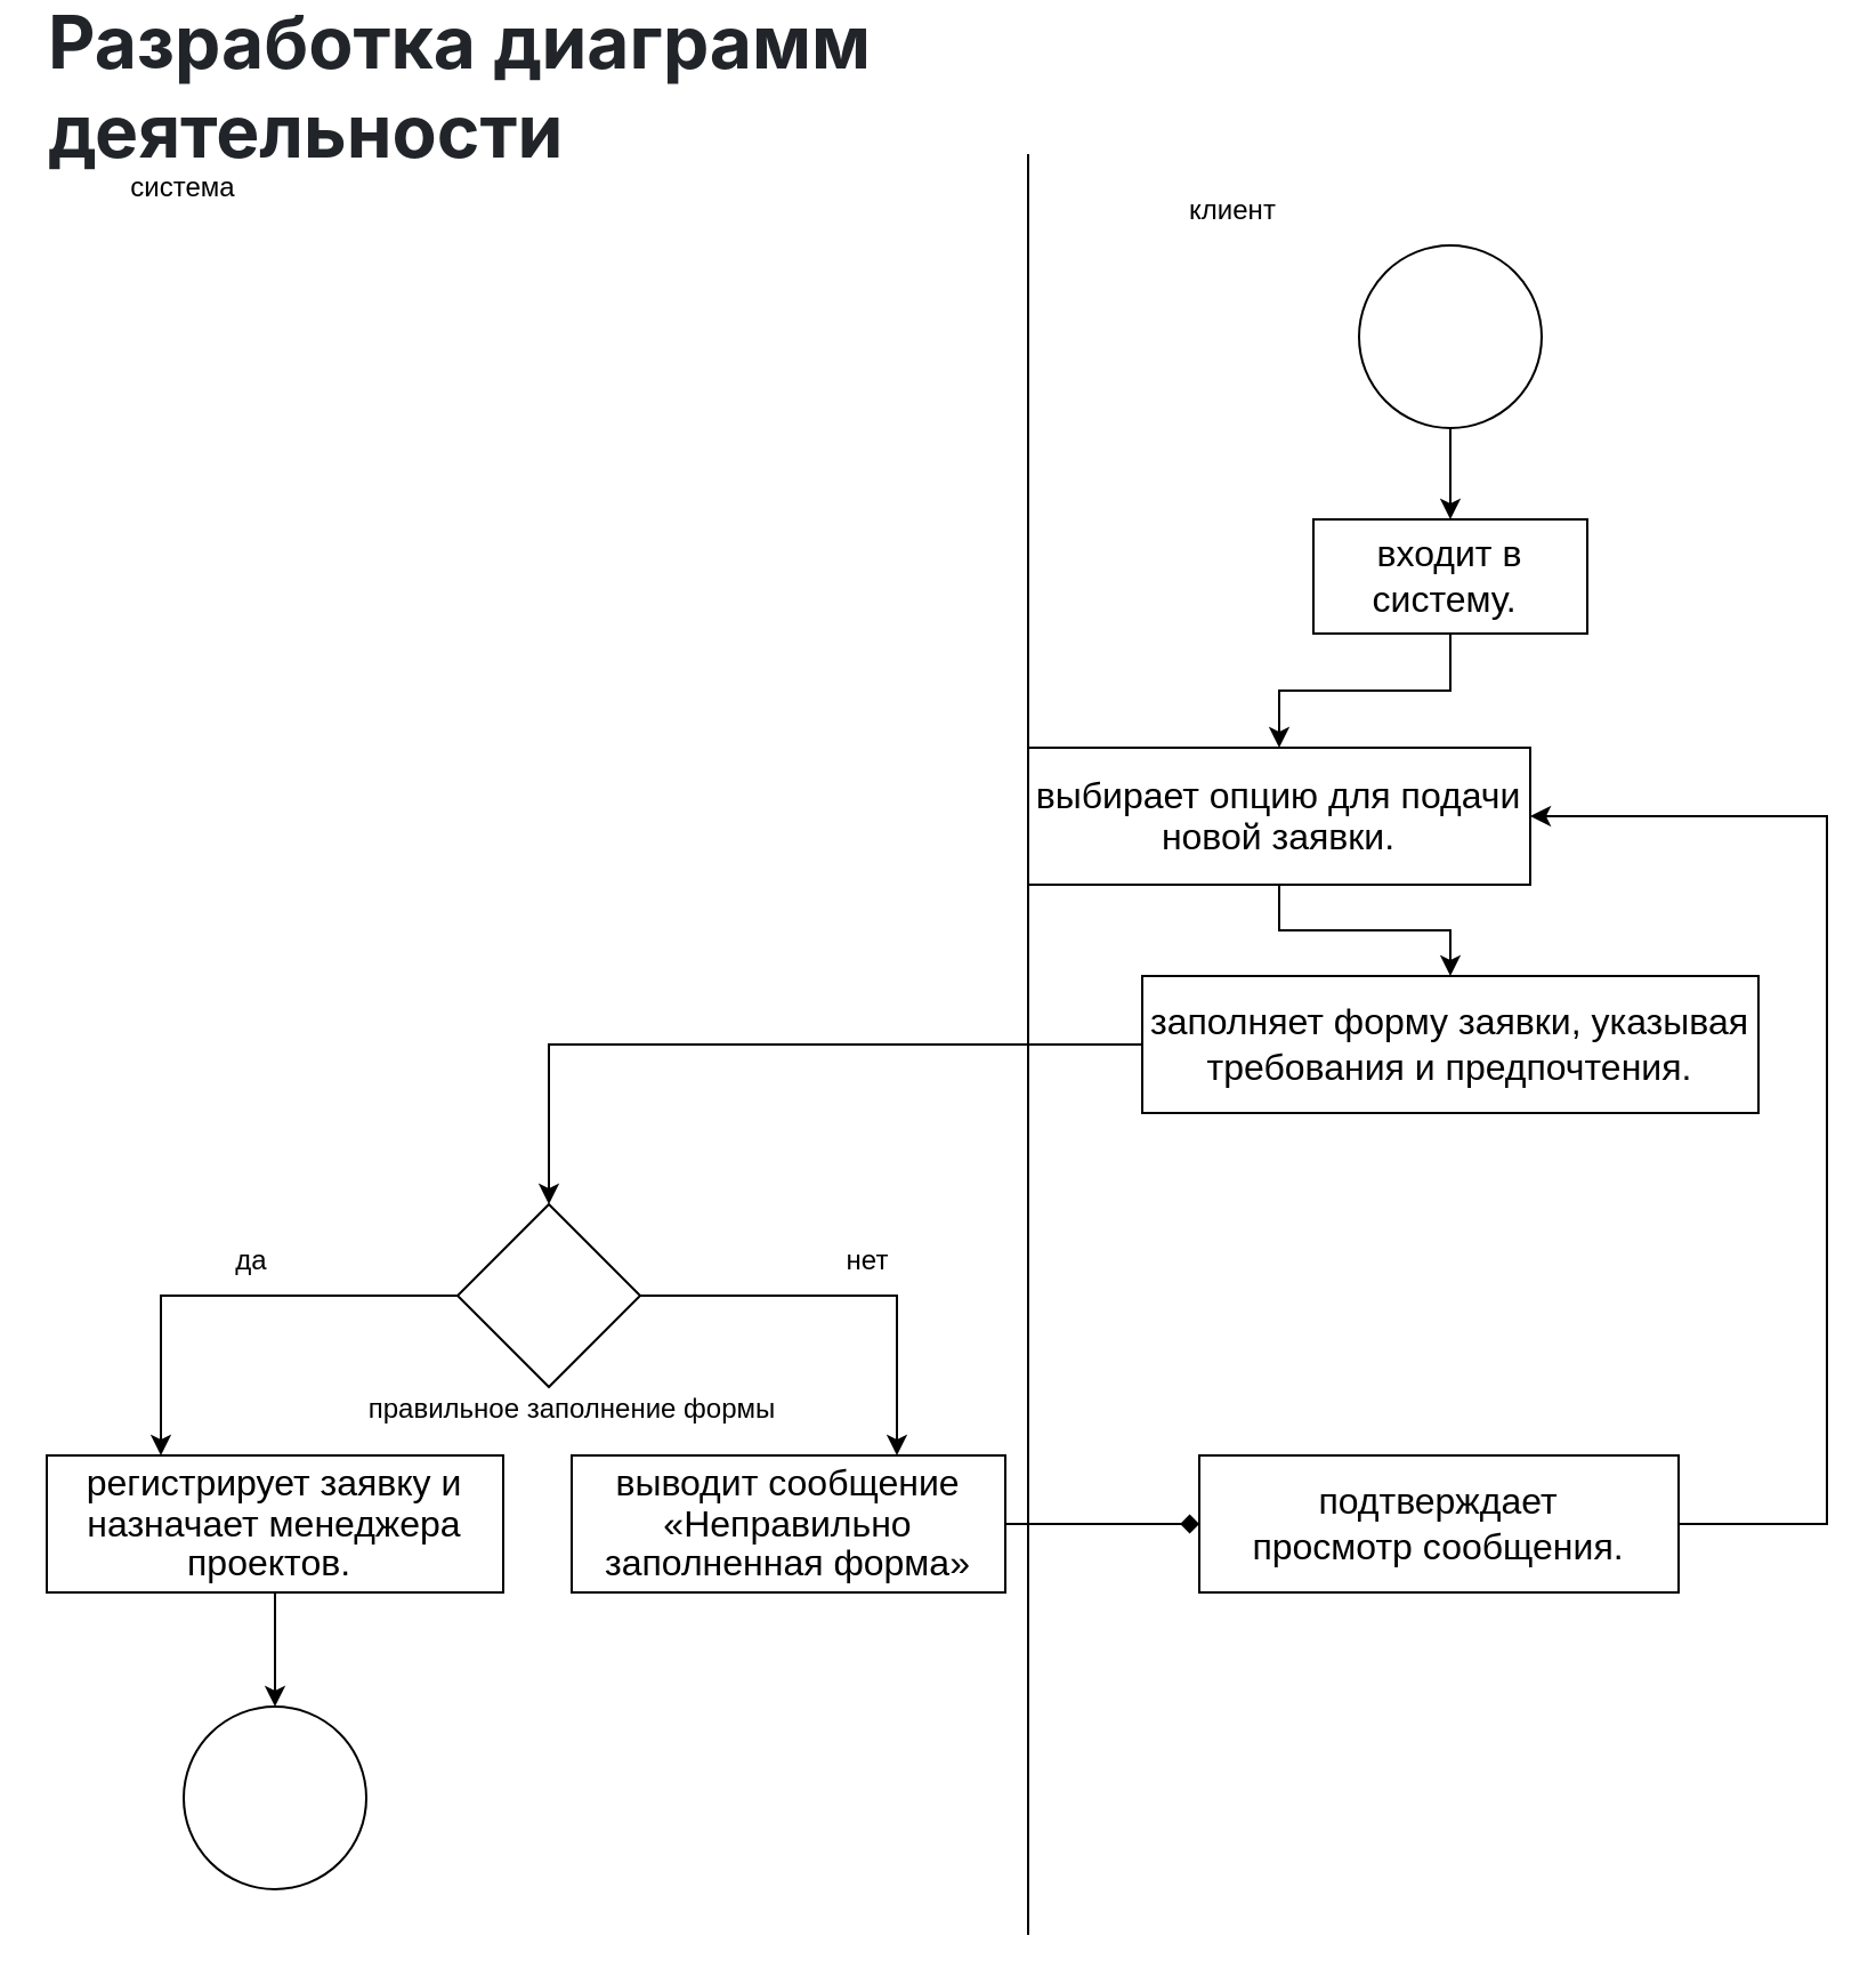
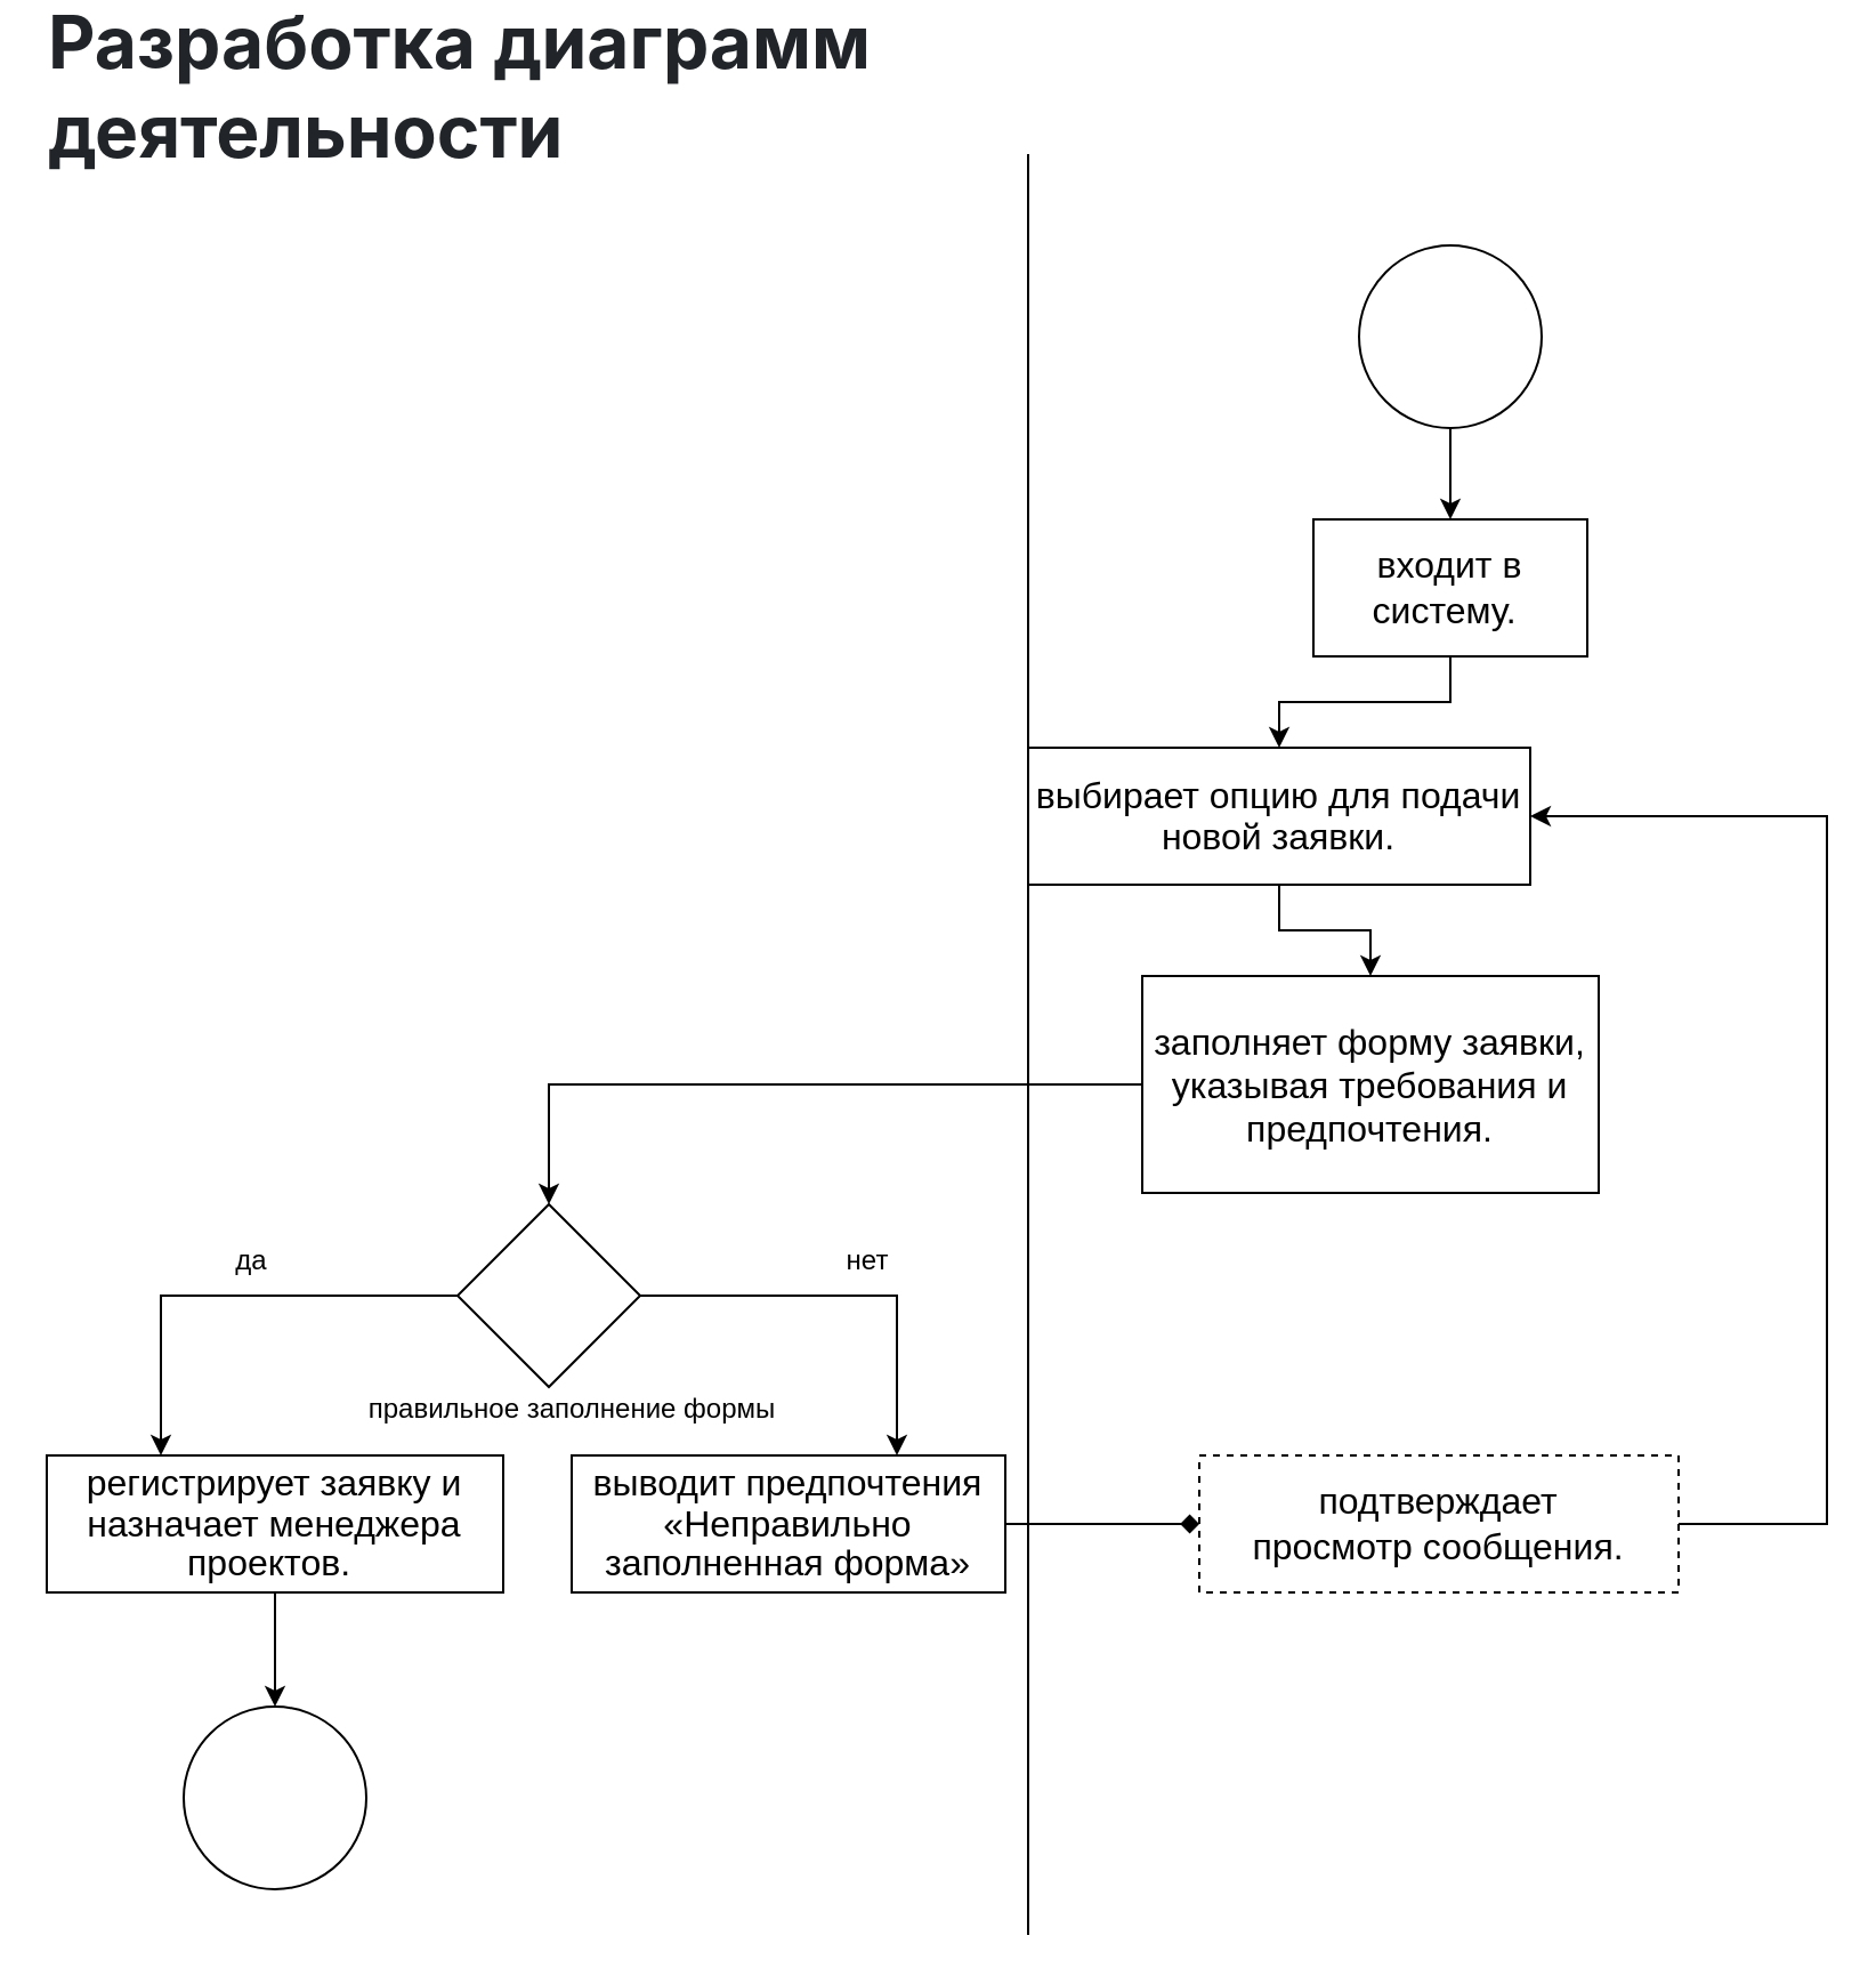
  <mxCell id="0" />
  <mxCell id="1" parent="0" />
  <mxCell id="2" style="edgeStyle=orthogonalEdgeStyle;rounded=0;orthogonalLoop=1;jettySize=auto;html=1;entryX=0.5;entryY=0;entryDx=0;entryDy=0;" edge="1" parent="1" source="3" target="11"><mxGeometry relative="1" as="geometry" /></mxCell>
- <mxCell id="3" value="&lt;div&gt;&lt;span style=&quot;font-size: 12pt; background-color: initial;&quot;&gt;входит в систему.&amp;nbsp;&lt;/span&gt;&lt;br&gt;&lt;/div&gt;" style="rounded=0;whiteSpace=wrap;html=1;" vertex="1" parent="1"><mxGeometry x="575" y="220" width="120" height="50" as="geometry" /></mxCell>
+ <mxCell id="3" value="&lt;div&gt;&lt;span style=&quot;font-size: 12pt; background-color: initial;&quot;&gt;входит в систему.&amp;nbsp;&lt;/span&gt;&lt;br&gt;&lt;/div&gt;" style="rounded=0;whiteSpace=wrap;html=1;" vertex="1" parent="1"><mxGeometry x="575" y="220" width="120" height="60" as="geometry" /></mxCell>
  <mxCell id="4" style="edgeStyle=orthogonalEdgeStyle;rounded=0;orthogonalLoop=1;jettySize=auto;html=1;" edge="1" parent="1" source="5" target="3"><mxGeometry relative="1" as="geometry" /></mxCell>
  <mxCell id="5" value="" style="ellipse;whiteSpace=wrap;html=1;aspect=fixed;" vertex="1" parent="1"><mxGeometry x="595" y="100" width="80" height="80" as="geometry" /></mxCell>
  <mxCell id="6" value="&lt;h1 style=&quot;box-sizing: border-box; margin-top: 0px; margin-bottom: 0.5rem; line-height: 1.2; font-size: 2rem; color: rgb(33, 37, 41); font-family: -apple-system, BlinkMacSystemFont, &amp;quot;Segoe UI&amp;quot;, Roboto, &amp;quot;Helvetica Neue&amp;quot;, Arial, &amp;quot;Noto Sans&amp;quot;, &amp;quot;Liberation Sans&amp;quot;, sans-serif, &amp;quot;Apple Color Emoji&amp;quot;, &amp;quot;Segoe UI Emoji&amp;quot;, &amp;quot;Segoe UI Symbol&amp;quot;, &amp;quot;Noto Color Emoji&amp;quot;; text-align: left; background-color: rgb(255, 255, 255);&quot; id=&quot;yui_3_17_2_1_1711688063098_381&quot; class=&quot;h2&quot;&gt;Разработка диаграмм деятельности&lt;/h1&gt;" style="text;html=1;align=center;verticalAlign=middle;whiteSpace=wrap;rounded=0;" vertex="1" parent="1"><mxGeometry x="20" y="20" width="570" height="30" as="geometry" /></mxCell>
  <mxCell id="7" value="" style="endArrow=none;html=1;rounded=0;" edge="1" parent="1"><mxGeometry width="50" height="50" relative="1" as="geometry"><mxPoint x="450" y="840" as="sourcePoint" /><mxPoint x="450" y="60" as="targetPoint" /></mxGeometry></mxCell>
- <mxCell id="8" value="клиент" style="text;html=1;align=center;verticalAlign=middle;whiteSpace=wrap;rounded=0;" vertex="1" parent="1"><mxGeometry x="510" y="70" width="60" height="30" as="geometry" /></mxCell>
- <mxCell id="9" value="система" style="text;html=1;align=center;verticalAlign=middle;whiteSpace=wrap;rounded=0;" vertex="1" parent="1"><mxGeometry x="50" y="60" width="60" height="30" as="geometry" /></mxCell>
  <mxCell id="10" style="edgeStyle=orthogonalEdgeStyle;rounded=0;orthogonalLoop=1;jettySize=auto;html=1;" edge="1" parent="1" source="11" target="13"><mxGeometry relative="1" as="geometry" /></mxCell>
  <mxCell id="11" value="&lt;br&gt;&lt;span style=&quot;font-size:12.0pt;line-height:107%;&lt;br/&gt;font-family:&amp;quot;Times New Roman&amp;quot;,serif;mso-fareast-font-family:Calibri;mso-fareast-theme-font:&lt;br/&gt;minor-latin;mso-ansi-language:RU;mso-fareast-language:EN-US;mso-bidi-language:&lt;br/&gt;AR-SA&quot;&gt;выбирает опцию для подачи новой заявки.&lt;/span&gt;&lt;div&gt;&lt;br&gt;&lt;/div&gt;" style="rounded=0;whiteSpace=wrap;html=1;" vertex="1" parent="1"><mxGeometry x="450" y="320" width="220" height="60" as="geometry" /></mxCell>
  <mxCell id="12" style="edgeStyle=orthogonalEdgeStyle;rounded=0;orthogonalLoop=1;jettySize=auto;html=1;" edge="1" parent="1" source="13" target="16"><mxGeometry relative="1" as="geometry" /></mxCell>
- <mxCell id="13" value="&lt;div&gt;&lt;span style=&quot;font-size: 12pt; background-color: initial;&quot;&gt;заполняет форму заявки, указывая требования и предпочтения.&lt;/span&gt;&lt;br&gt;&lt;/div&gt;" style="rounded=0;whiteSpace=wrap;html=1;" vertex="1" parent="1"><mxGeometry x="500" y="420" width="270" height="60" as="geometry" /></mxCell>
+ <mxCell id="13" value="&lt;div&gt;&lt;span style=&quot;font-size: 12pt; background-color: initial;&quot;&gt;заполняет форму заявки, указывая требования и предпочтения.&lt;/span&gt;&lt;br&gt;&lt;/div&gt;" style="rounded=0;whiteSpace=wrap;html=1;" vertex="1" parent="1"><mxGeometry x="500" y="420" width="200" height="95" as="geometry" /></mxCell>
  <mxCell id="14" style="edgeStyle=orthogonalEdgeStyle;rounded=0;orthogonalLoop=1;jettySize=auto;html=1;exitX=0;exitY=0.5;exitDx=0;exitDy=0;entryX=0.25;entryY=0;entryDx=0;entryDy=0;" edge="1" parent="1" source="16" target="20"><mxGeometry relative="1" as="geometry" /></mxCell>
  <mxCell id="15" style="edgeStyle=orthogonalEdgeStyle;rounded=0;orthogonalLoop=1;jettySize=auto;html=1;entryX=0.75;entryY=0;entryDx=0;entryDy=0;exitX=1;exitY=0.5;exitDx=0;exitDy=0;" edge="1" parent="1" source="16" target="18"><mxGeometry relative="1" as="geometry" /></mxCell>
  <mxCell id="16" value="" style="rhombus;whiteSpace=wrap;html=1;" vertex="1" parent="1"><mxGeometry x="200" y="520" width="80" height="80" as="geometry" /></mxCell>
  <mxCell id="17" style="edgeStyle=orthogonalEdgeStyle;rounded=0;orthogonalLoop=1;jettySize=auto;html=1;endArrow=diamond;" edge="1" parent="1" source="18" target="26"><mxGeometry relative="1" as="geometry" /></mxCell>
- <mxCell id="18" value="&lt;span style=&quot;font-size:12.0pt;line-height:107%;&lt;br/&gt;font-family:&amp;quot;Times New Roman&amp;quot;,serif;mso-fareast-font-family:Calibri;mso-fareast-theme-font:&lt;br/&gt;minor-latin;mso-ansi-language:RU;mso-fareast-language:EN-US;mso-bidi-language:&lt;br/&gt;AR-SA&quot;&gt;выводит сообщение «Неправильно заполненная форма»&lt;/span&gt;" style="rounded=0;whiteSpace=wrap;html=1;" vertex="1" parent="1"><mxGeometry x="250" y="630" width="190" height="60" as="geometry" /></mxCell>
+ <mxCell id="18" value="&lt;span style=&quot;font-size:12.0pt;line-height:107%;&lt;br/&gt;font-family:&amp;quot;Times New Roman&amp;quot;,serif;mso-fareast-font-family:Calibri;mso-fareast-theme-font:&lt;br/&gt;minor-latin;mso-ansi-language:RU;mso-fareast-language:EN-US;mso-bidi-language:&lt;br/&gt;AR-SA&quot;&gt;выводит предпочтения «Неправильно заполненная форма»&lt;/span&gt;" style="rounded=0;whiteSpace=wrap;html=1;" vertex="1" parent="1"><mxGeometry x="250" y="630" width="190" height="60" as="geometry" /></mxCell>
  <mxCell id="19" style="edgeStyle=orthogonalEdgeStyle;rounded=0;orthogonalLoop=1;jettySize=auto;html=1;" edge="1" parent="1" source="20" target="24"><mxGeometry relative="1" as="geometry" /></mxCell>
  <mxCell id="20" value="&lt;span style=&quot;font-size:12.0pt;line-height:107%;&lt;br/&gt;font-family:&amp;quot;Times New Roman&amp;quot;,serif;mso-fareast-font-family:Calibri;mso-fareast-theme-font:&lt;br/&gt;minor-latin;mso-ansi-language:RU;mso-fareast-language:EN-US;mso-bidi-language:&lt;br/&gt;AR-SA&quot;&gt;регистрирует заявку и назначает менеджера проектов.&amp;nbsp;&lt;/span&gt;" style="rounded=0;whiteSpace=wrap;html=1;" vertex="1" parent="1"><mxGeometry x="20" y="630" width="200" height="60" as="geometry" /></mxCell>
  <mxCell id="21" value="правильное&lt;span style=&quot;background-color: initial;&quot;&gt;&amp;nbsp;заполнение формы&lt;/span&gt;" style="text;html=1;align=center;verticalAlign=middle;resizable=0;points=[];autosize=1;strokeColor=none;fillColor=none;" vertex="1" parent="1"><mxGeometry x="150" y="595" width="200" height="30" as="geometry" /></mxCell>
  <mxCell id="22" value="да" style="text;html=1;align=center;verticalAlign=middle;whiteSpace=wrap;rounded=0;" vertex="1" parent="1"><mxGeometry x="80" y="530" width="60" height="30" as="geometry" /></mxCell>
  <mxCell id="23" value="нет" style="text;html=1;align=center;verticalAlign=middle;whiteSpace=wrap;rounded=0;" vertex="1" parent="1"><mxGeometry x="350" y="530" width="60" height="30" as="geometry" /></mxCell>
  <mxCell id="24" value="" style="ellipse;whiteSpace=wrap;html=1;aspect=fixed;" vertex="1" parent="1"><mxGeometry x="80" y="740" width="80" height="80" as="geometry" /></mxCell>
  <mxCell id="25" style="edgeStyle=orthogonalEdgeStyle;rounded=0;orthogonalLoop=1;jettySize=auto;html=1;entryX=1;entryY=0.5;entryDx=0;entryDy=0;" edge="1" parent="1" source="26" target="11"><mxGeometry relative="1" as="geometry"><Array as="points"><mxPoint x="800" y="660" /><mxPoint x="800" y="350" /></Array></mxGeometry></mxCell>
- <mxCell id="26" value="&lt;p class=&quot;MsoNormal&quot;&gt;&lt;span style=&quot;font-size: 16px;&quot;&gt;подтверждает просмотр&amp;nbsp;&lt;/span&gt;&lt;span style=&quot;font-size: 16px; background-color: initial;&quot;&gt;сообщения.&lt;/span&gt;&lt;/p&gt;" style="rounded=0;whiteSpace=wrap;html=1;" vertex="1" parent="1"><mxGeometry x="525" y="630" width="210" height="60" as="geometry" /></mxCell>
+ <mxCell id="26" value="&lt;p class=&quot;MsoNormal&quot;&gt;&lt;span style=&quot;font-size: 16px;&quot;&gt;подтверждает просмотр&amp;nbsp;&lt;/span&gt;&lt;span style=&quot;font-size: 16px; background-color: initial;&quot;&gt;сообщения.&lt;/span&gt;&lt;/p&gt;" style="rounded=0;whiteSpace=wrap;html=1;dashed=1;" vertex="1" parent="1"><mxGeometry x="525" y="630" width="210" height="60" as="geometry" /></mxCell>
